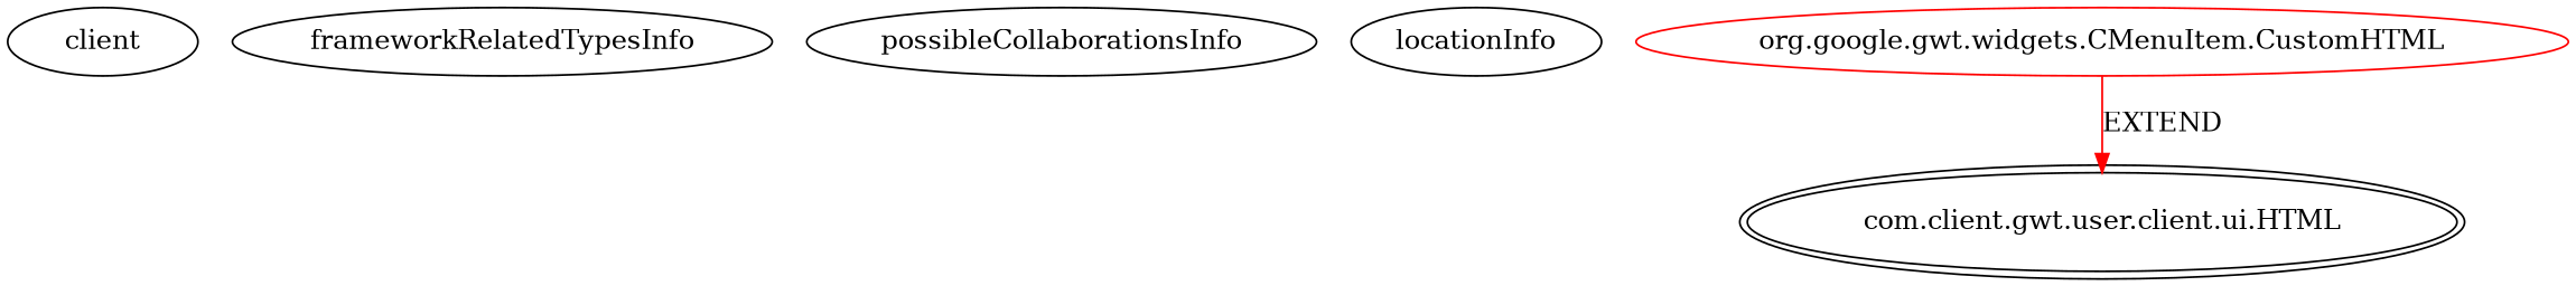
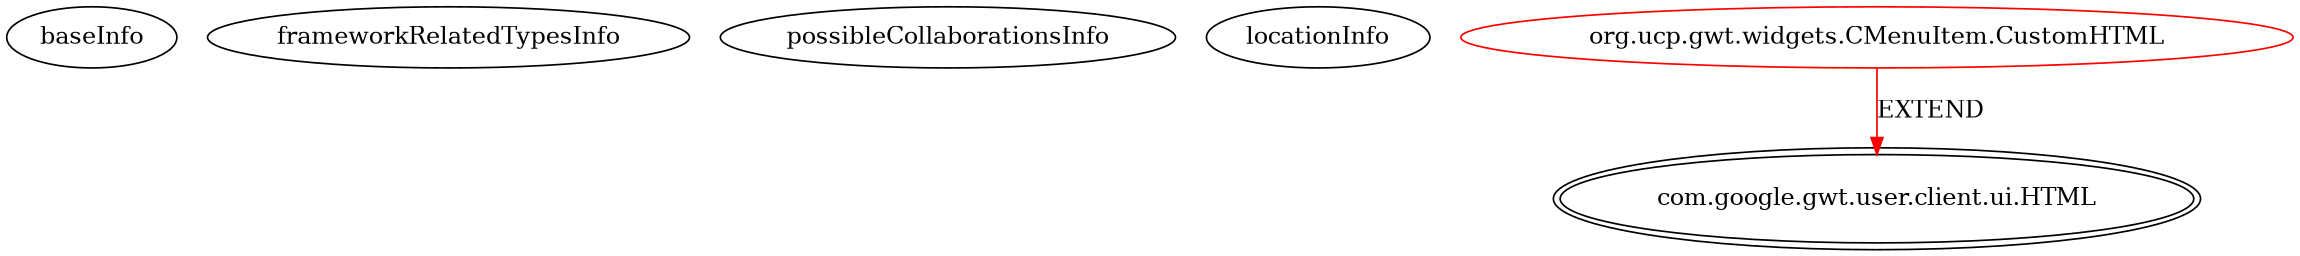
  digraph {
-   baseInfo [category=extension_graph graphId=2985 isAnonymous=false possibleRelation=false label=client]
+   baseInfo [category=extension_graph graphId=2985 isAnonymous=false possibleRelation=false]
    frameworkRelatedTypesInfo [0="com.google.gwt.user.client.ui.HTML"]
    possibleCollaborationsInfo
    locationInfo [contextSignature=CustomHTML filePath="/hmiguellima-ugat/ugat-master/src/org/ucp/gwt/widgets/CMenuItem.java" graphId=2985 projectName="hmiguellima-ugat"]
-   n5 [color=red isFrameworkType=false label="org.google.gwt.widgets.CMenuItem.CustomHTML" vertexType=ROOT_CLIENT_CLASS_DECLARATION]
-   n6 [isFrameworkType=true label="com.client.gwt.user.client.ui.HTML" peripheries=2 vertexType=FRAMEWORK_CLASS_TYPE]
+   n5 [color=red isFrameworkType=false label="org.ucp.gwt.widgets.CMenuItem.CustomHTML" vertexType=ROOT_CLIENT_CLASS_DECLARATION]
+   n6 [isFrameworkType=true label="com.google.gwt.user.client.ui.HTML" peripheries=2 vertexType=FRAMEWORK_CLASS_TYPE]
    n5 -> n6 [color=red label=EXTEND]
  }
